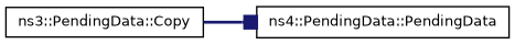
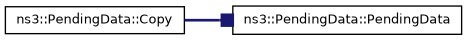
  digraph {
    rankdir=LR
    node [color=black fillcolor=white fontname=Helvetica fontsize=10 shape=record style=filled]
    n1 [fontcolor=black height=0.2 label="ns3::PendingData::Copy" width=0.4]
-   n2 [height=0.2 label="ns4::PendingData::PendingData" width=0.4]
+   n2 [height=0.2 label="ns3::PendingData::PendingData" width=0.4]
    n1 -> n2 [color=midnightblue fontname=Helvetica fontsize=10 labelfontname=Helvetica labelfontsize=10 style=bold arrowhead=box]
  }
